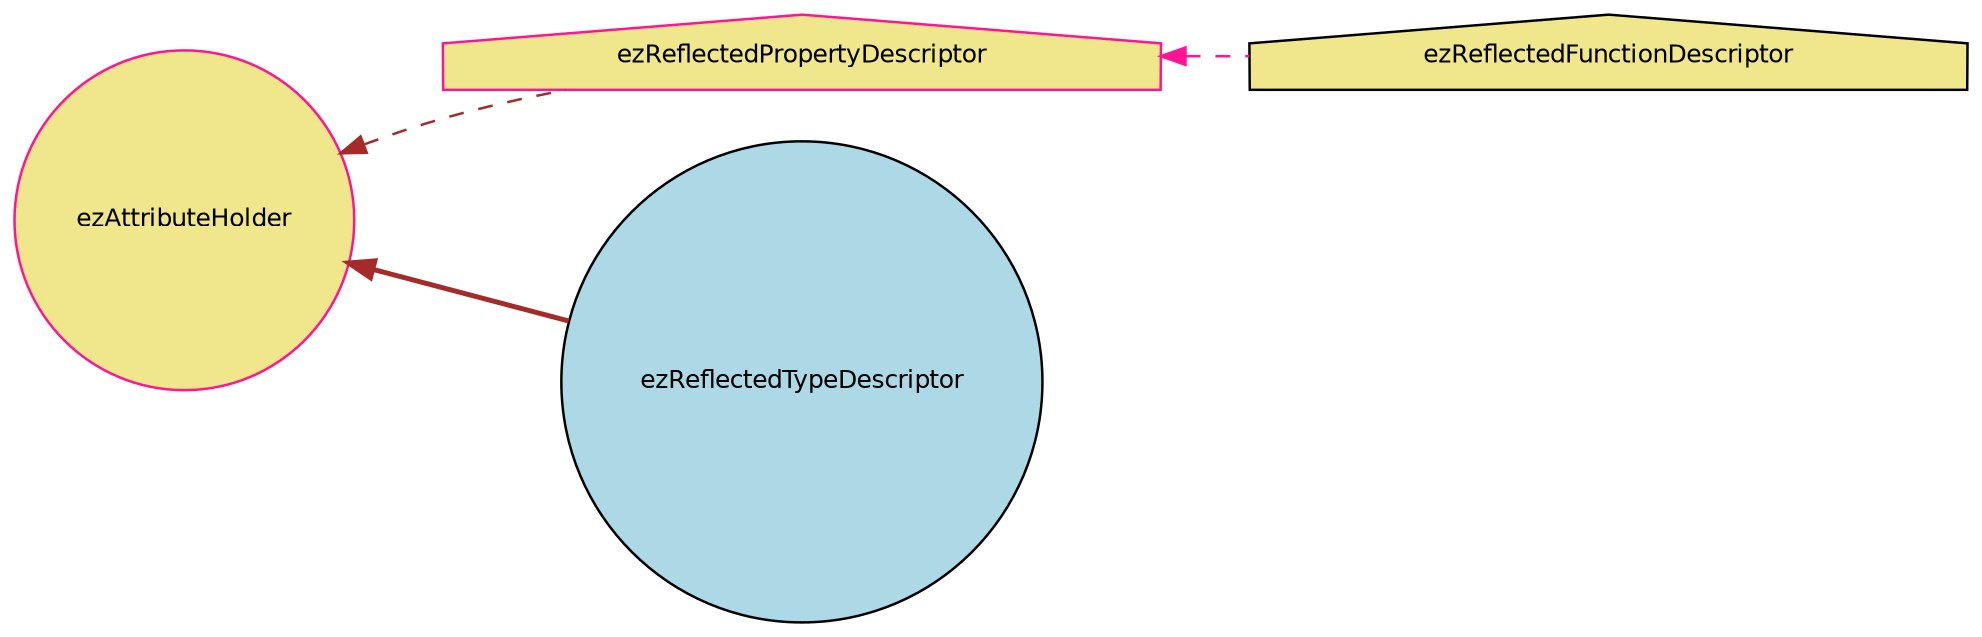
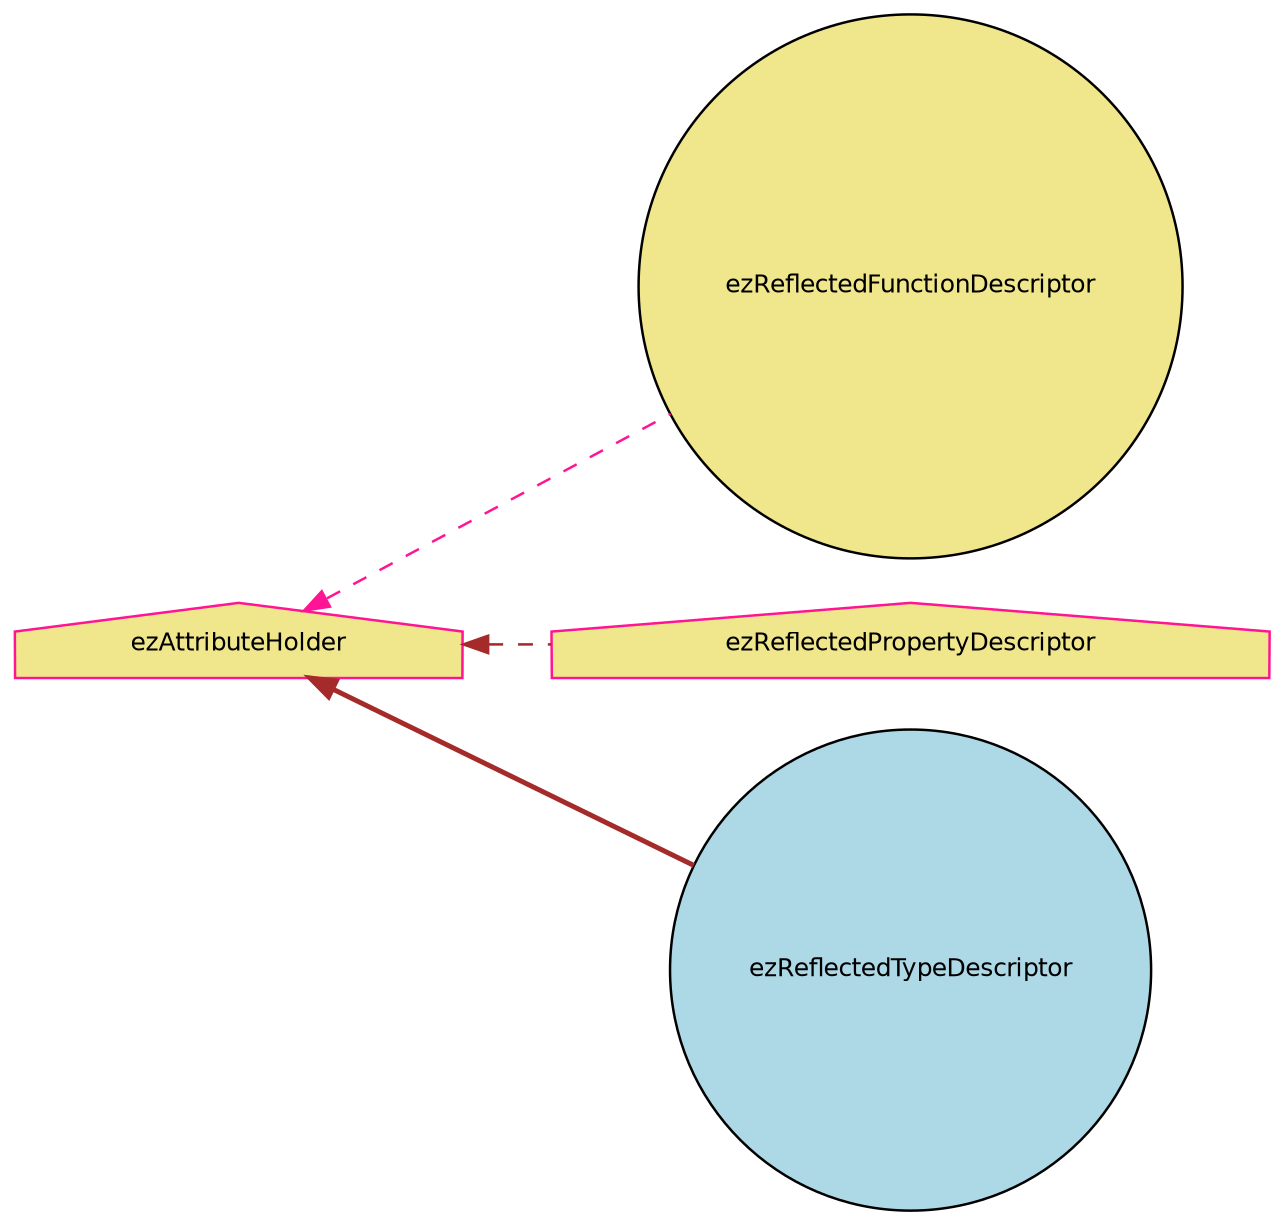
  digraph {
    rankdir=LR
    node [color=deeppink fillcolor=khaki fontname=Helvetica fontsize=10 shape=house style=filled]
    edge [color=brown dir=back fontname=Helvetica fontsize=10 labelfontname=Helvetica labelfontsize=10 style=dashed]
-   n1 [fontcolor=black height=0.2 label=ezAttributeHolder shape=circle width=0.4]
-   n2 [color=black height=0.2 label=ezReflectedFunctionDescriptor width=0.4]
+   n1 [fontcolor=black height=0.2 label=ezAttributeHolder width=0.4]
+   n2 [color=black height=0.2 label=ezReflectedFunctionDescriptor shape=circle width=0.4]
    n3 [height=0.2 label=ezReflectedPropertyDescriptor width=0.4]
    n4 [color=black fillcolor=lightblue height=0.2 label=ezReflectedTypeDescriptor shape=circle width=0.4]
-   n3 -> n2 [color=deeppink]
+   n1 -> n2 [color=deeppink]
    n1 -> n3
    n1 -> n4 [style=bold]
  }
